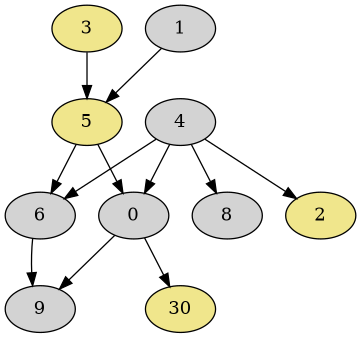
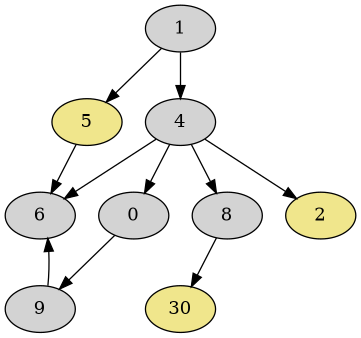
  digraph {
    node [alpha=0.02 fillcolor=lightgrey style=filled]
    1 [alpha=0.17 expect_size=22951936]
    4 [expect_size=14619648]
    5 [alpha=0.14 expect_size=20153344 fillcolor=khaki]
    6 [alpha=0.13 expect_size=24790016]
    n5 [alpha=0.19 expect_size=51928064 label=0]
    8 [expect_size=13252608]
    2 [alpha=0.07 expect_size=43827200 fillcolor=khaki]
    9 [alpha=0.13 expect_size=14553088]
    n9 [alpha=0.05 expect_size=40259584 fillcolor=khaki label=30]
-   3 [alpha=0.05 expect_size=12873728 fillcolor=khaki]
+   1 -> 4
    1 -> 5
    4 -> 6
    4 -> n5
    4 -> 8
    4 -> 2
    5 -> 6
-   5 -> n5
-   6 -> 9
+   9 -> 6
    n5 -> 9
-   n5 -> n9
-   3 -> 5
+   8 -> n9
  }
